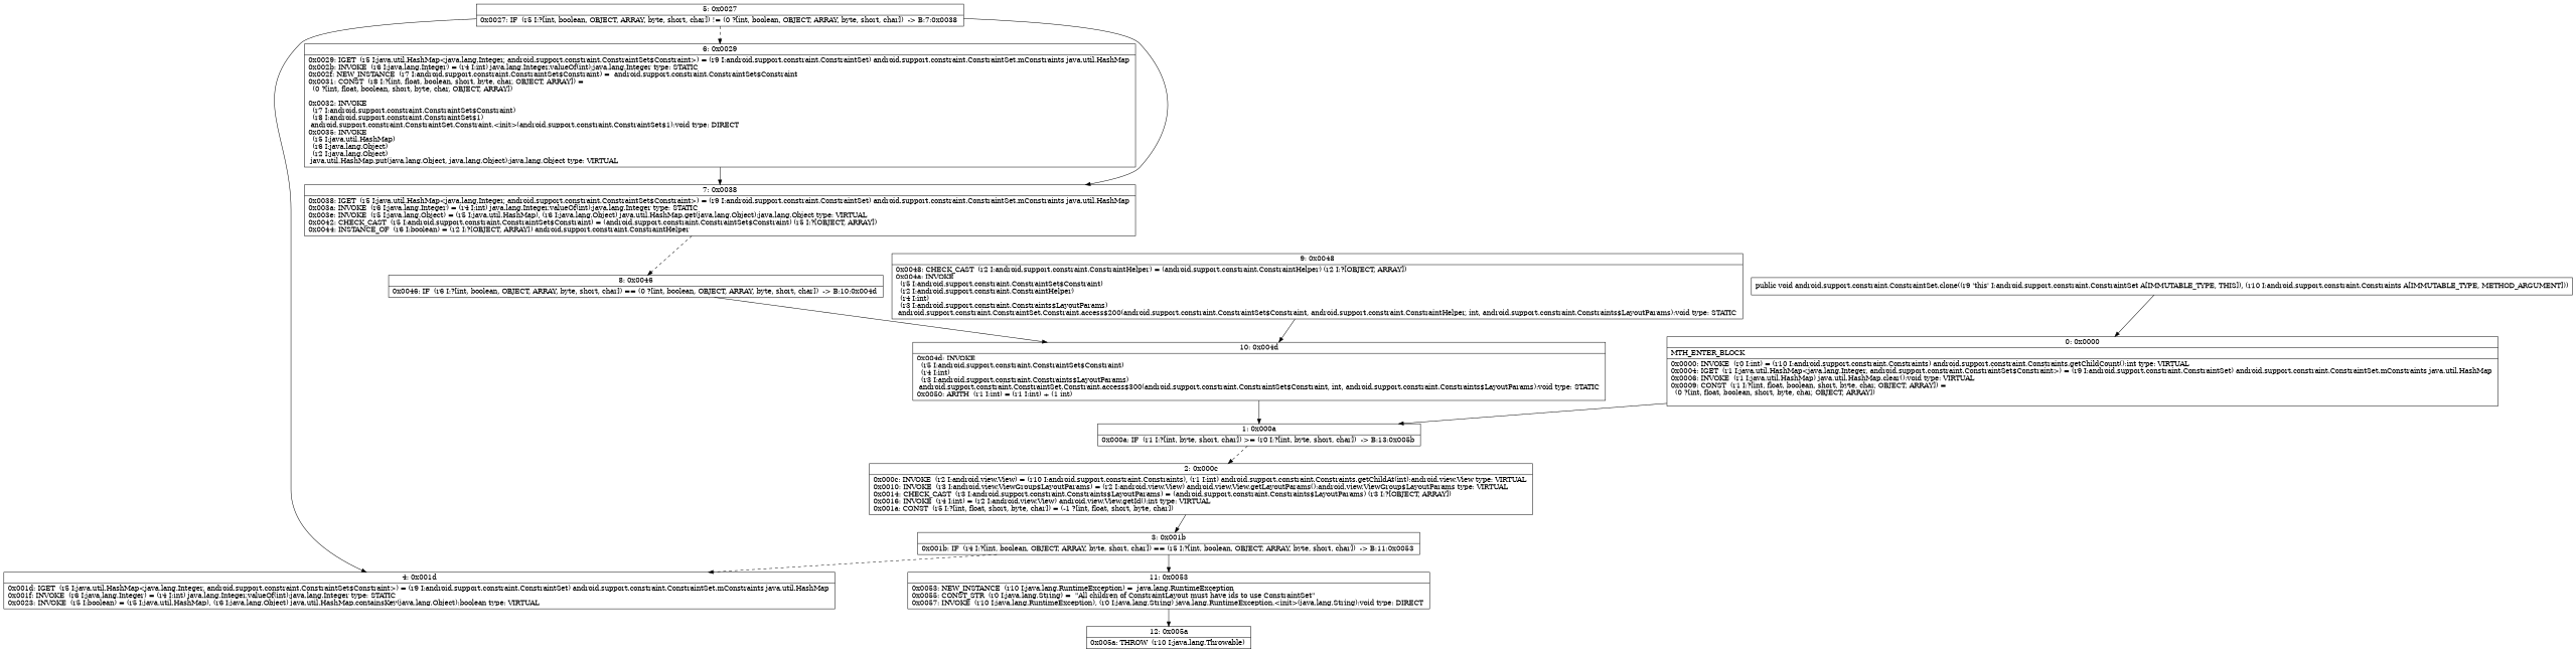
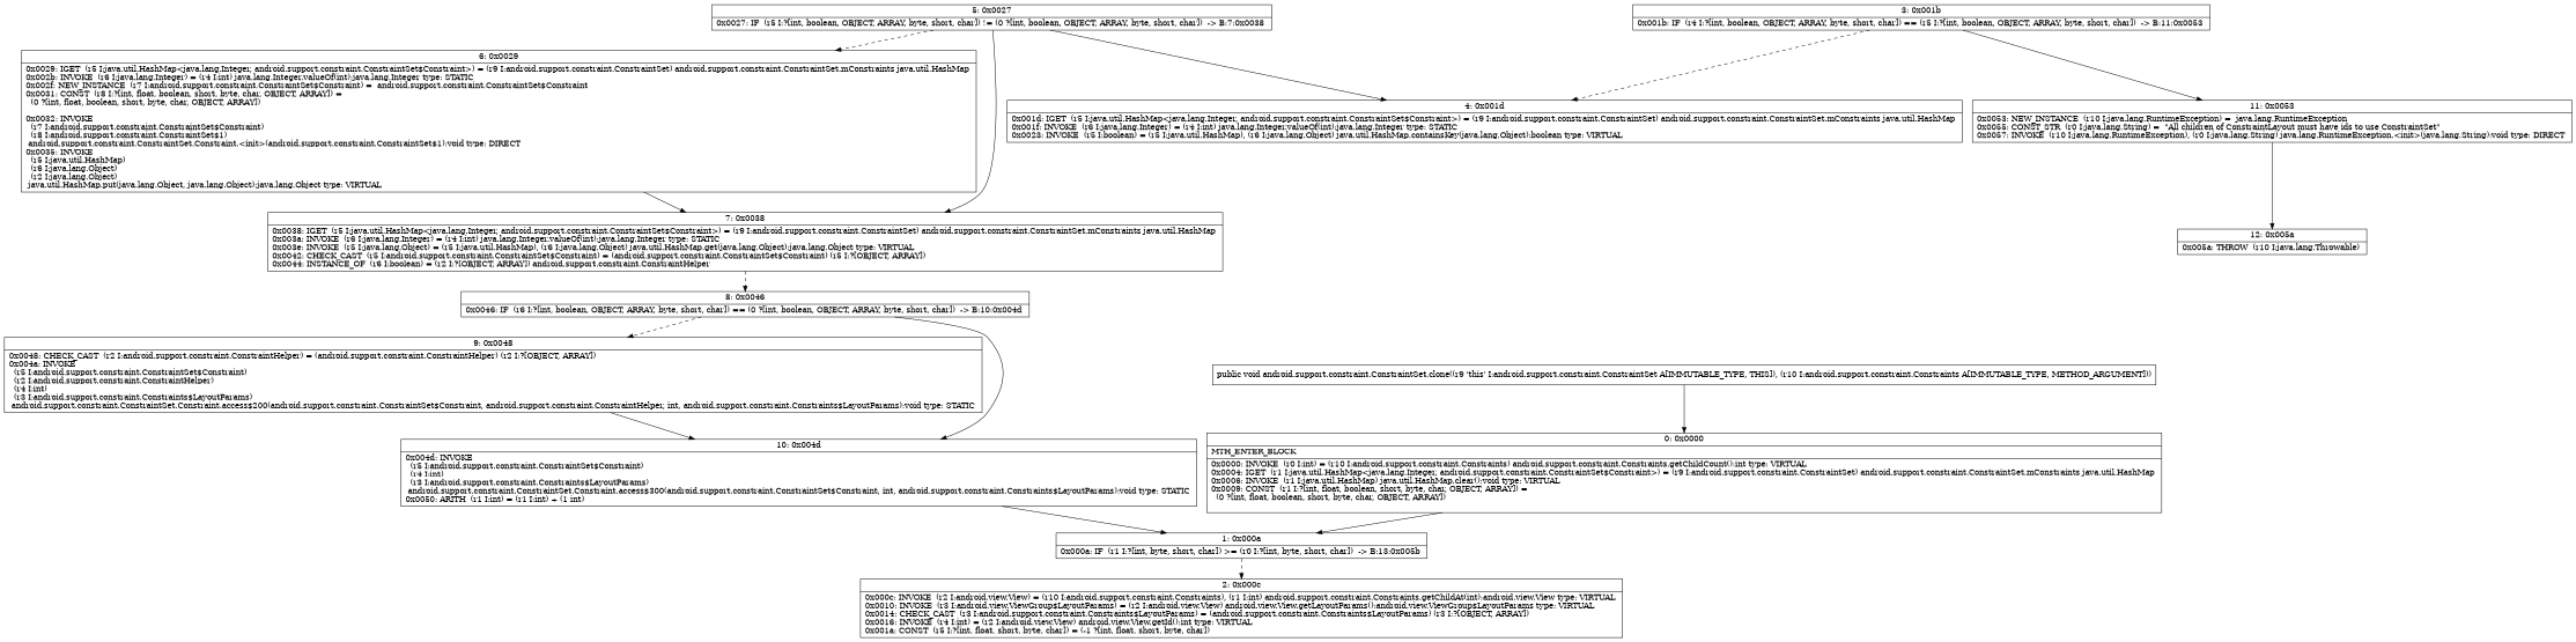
  digraph {
    node [shape=record]
    n1 [label="{0\:\ 0x0000|MTH_ENTER_BLOCK\l|0x0000: INVOKE  (r0 I:int) = (r10 I:android.support.constraint.Constraints) android.support.constraint.Constraints.getChildCount():int type: VIRTUAL \l0x0004: IGET  (r1 I:java.util.HashMap\<java.lang.Integer, android.support.constraint.ConstraintSet$Constraint\>) = (r9 I:android.support.constraint.ConstraintSet) android.support.constraint.ConstraintSet.mConstraints java.util.HashMap \l0x0006: INVOKE  (r1 I:java.util.HashMap) java.util.HashMap.clear():void type: VIRTUAL \l0x0009: CONST  (r1 I:?[int, float, boolean, short, byte, char, OBJECT, ARRAY]) = \l  (0 ?[int, float, boolean, short, byte, char, OBJECT, ARRAY])\l \l}"]
    n2 [label="{1\:\ 0x000a|0x000a: IF  (r1 I:?[int, byte, short, char]) \>= (r0 I:?[int, byte, short, char])  \-\> B:13:0x005b \l}"]
    n3 [label="{2\:\ 0x000c|0x000c: INVOKE  (r2 I:android.view.View) = (r10 I:android.support.constraint.Constraints), (r1 I:int) android.support.constraint.Constraints.getChildAt(int):android.view.View type: VIRTUAL \l0x0010: INVOKE  (r3 I:android.view.ViewGroup$LayoutParams) = (r2 I:android.view.View) android.view.View.getLayoutParams():android.view.ViewGroup$LayoutParams type: VIRTUAL \l0x0014: CHECK_CAST  (r3 I:android.support.constraint.Constraints$LayoutParams) = (android.support.constraint.Constraints$LayoutParams) (r3 I:?[OBJECT, ARRAY]) \l0x0016: INVOKE  (r4 I:int) = (r2 I:android.view.View) android.view.View.getId():int type: VIRTUAL \l0x001a: CONST  (r5 I:?[int, float, short, byte, char]) = (\-1 ?[int, float, short, byte, char]) \l}"]
    n4 [label="{3\:\ 0x001b|0x001b: IF  (r4 I:?[int, boolean, OBJECT, ARRAY, byte, short, char]) == (r5 I:?[int, boolean, OBJECT, ARRAY, byte, short, char])  \-\> B:11:0x0053 \l}"]
    n5 [label="{4\:\ 0x001d|0x001d: IGET  (r5 I:java.util.HashMap\<java.lang.Integer, android.support.constraint.ConstraintSet$Constraint\>) = (r9 I:android.support.constraint.ConstraintSet) android.support.constraint.ConstraintSet.mConstraints java.util.HashMap \l0x001f: INVOKE  (r6 I:java.lang.Integer) = (r4 I:int) java.lang.Integer.valueOf(int):java.lang.Integer type: STATIC \l0x0023: INVOKE  (r5 I:boolean) = (r5 I:java.util.HashMap), (r6 I:java.lang.Object) java.util.HashMap.containsKey(java.lang.Object):boolean type: VIRTUAL \l}"]
    n6 [label="{11\:\ 0x0053|0x0053: NEW_INSTANCE  (r10 I:java.lang.RuntimeException) =  java.lang.RuntimeException \l0x0055: CONST_STR  (r0 I:java.lang.String) =  \"All children of ConstraintLayout must have ids to use ConstraintSet\" \l0x0057: INVOKE  (r10 I:java.lang.RuntimeException), (r0 I:java.lang.String) java.lang.RuntimeException.\<init\>(java.lang.String):void type: DIRECT \l}"]
    n7 [label="{12\:\ 0x005a|0x005a: THROW  (r10 I:java.lang.Throwable) \l}"]
    n8 [label="{5\:\ 0x0027|0x0027: IF  (r5 I:?[int, boolean, OBJECT, ARRAY, byte, short, char]) != (0 ?[int, boolean, OBJECT, ARRAY, byte, short, char])  \-\> B:7:0x0038 \l}"]
    n9 [label="{6\:\ 0x0029|0x0029: IGET  (r5 I:java.util.HashMap\<java.lang.Integer, android.support.constraint.ConstraintSet$Constraint\>) = (r9 I:android.support.constraint.ConstraintSet) android.support.constraint.ConstraintSet.mConstraints java.util.HashMap \l0x002b: INVOKE  (r6 I:java.lang.Integer) = (r4 I:int) java.lang.Integer.valueOf(int):java.lang.Integer type: STATIC \l0x002f: NEW_INSTANCE  (r7 I:android.support.constraint.ConstraintSet$Constraint) =  android.support.constraint.ConstraintSet$Constraint \l0x0031: CONST  (r8 I:?[int, float, boolean, short, byte, char, OBJECT, ARRAY]) = \l  (0 ?[int, float, boolean, short, byte, char, OBJECT, ARRAY])\l \l0x0032: INVOKE  \l  (r7 I:android.support.constraint.ConstraintSet$Constraint)\l  (r8 I:android.support.constraint.ConstraintSet$1)\l android.support.constraint.ConstraintSet.Constraint.\<init\>(android.support.constraint.ConstraintSet$1):void type: DIRECT \l0x0035: INVOKE  \l  (r5 I:java.util.HashMap)\l  (r6 I:java.lang.Object)\l  (r2 I:java.lang.Object)\l java.util.HashMap.put(java.lang.Object, java.lang.Object):java.lang.Object type: VIRTUAL \l}"]
    n10 [label="{7\:\ 0x0038|0x0038: IGET  (r5 I:java.util.HashMap\<java.lang.Integer, android.support.constraint.ConstraintSet$Constraint\>) = (r9 I:android.support.constraint.ConstraintSet) android.support.constraint.ConstraintSet.mConstraints java.util.HashMap \l0x003a: INVOKE  (r6 I:java.lang.Integer) = (r4 I:int) java.lang.Integer.valueOf(int):java.lang.Integer type: STATIC \l0x003e: INVOKE  (r5 I:java.lang.Object) = (r5 I:java.util.HashMap), (r6 I:java.lang.Object) java.util.HashMap.get(java.lang.Object):java.lang.Object type: VIRTUAL \l0x0042: CHECK_CAST  (r5 I:android.support.constraint.ConstraintSet$Constraint) = (android.support.constraint.ConstraintSet$Constraint) (r5 I:?[OBJECT, ARRAY]) \l0x0044: INSTANCE_OF  (r6 I:boolean) = (r2 I:?[OBJECT, ARRAY]) android.support.constraint.ConstraintHelper \l}"]
    n11 [label="{8\:\ 0x0046|0x0046: IF  (r6 I:?[int, boolean, OBJECT, ARRAY, byte, short, char]) == (0 ?[int, boolean, OBJECT, ARRAY, byte, short, char])  \-\> B:10:0x004d \l}"]
    n12 [label="{9\:\ 0x0048|0x0048: CHECK_CAST  (r2 I:android.support.constraint.ConstraintHelper) = (android.support.constraint.ConstraintHelper) (r2 I:?[OBJECT, ARRAY]) \l0x004a: INVOKE  \l  (r5 I:android.support.constraint.ConstraintSet$Constraint)\l  (r2 I:android.support.constraint.ConstraintHelper)\l  (r4 I:int)\l  (r3 I:android.support.constraint.Constraints$LayoutParams)\l android.support.constraint.ConstraintSet.Constraint.access$200(android.support.constraint.ConstraintSet$Constraint, android.support.constraint.ConstraintHelper, int, android.support.constraint.Constraints$LayoutParams):void type: STATIC \l}"]
    n13 [label="{10\:\ 0x004d|0x004d: INVOKE  \l  (r5 I:android.support.constraint.ConstraintSet$Constraint)\l  (r4 I:int)\l  (r3 I:android.support.constraint.Constraints$LayoutParams)\l android.support.constraint.ConstraintSet.Constraint.access$300(android.support.constraint.ConstraintSet$Constraint, int, android.support.constraint.Constraints$LayoutParams):void type: STATIC \l0x0050: ARITH  (r1 I:int) = (r1 I:int) + (1 int) \l}"]
    n14 [label="{public void android.support.constraint.ConstraintSet.clone((r9 'this' I:android.support.constraint.ConstraintSet A[IMMUTABLE_TYPE, THIS]), (r10 I:android.support.constraint.Constraints A[IMMUTABLE_TYPE, METHOD_ARGUMENT])) }"]
    n1 -> n2
    n2 -> n3 [style=dashed]
-   n3 -> n4
    n4 -> n5 [style=dashed]
    n4 -> n6
    n6 -> n7
    n8 -> n5
    n8 -> n9 [style=dashed]
    n8 -> n10
    n9 -> n10
    n10 -> n11 [style=dashed]
+   n11 -> n12 [style=dashed]
    n11 -> n13
    n12 -> n13
    n13 -> n2
    n14 -> n1
  }
